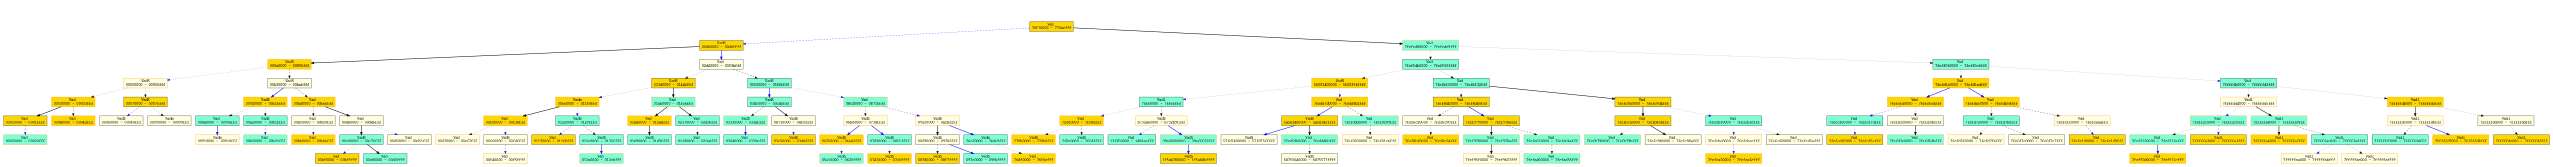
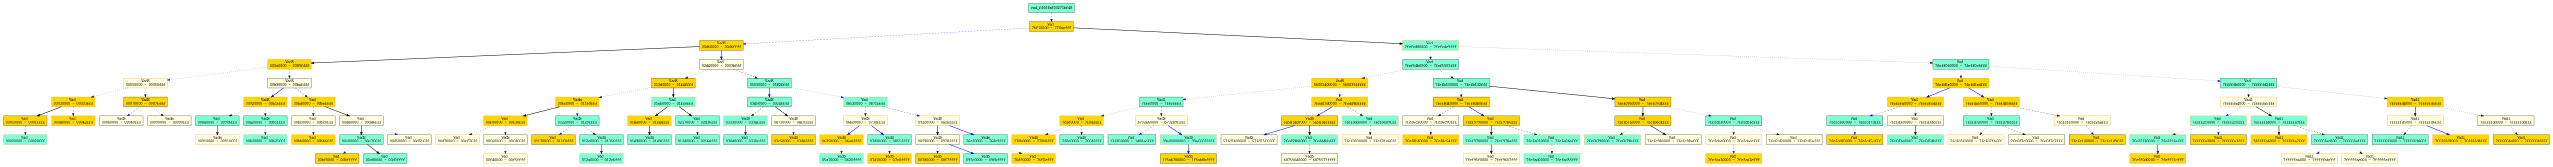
  digraph {
    rankdir=TB
    fontname="Courier Prime"
    node [color=black fillcolor=aquamarine shape=record style=filled fontname="Courier Prime"]
    edge [color=black style=dotted fontname="Courier Prime"]
    n1 [fillcolor=gold label="{ Vad \n76f10000 - 770aefff }"]
+   vad_fffffa803271bf48 [shape=box]
    n3 [fillcolor=gold label="{ VadS\n00d60000 - 00d6ffff }"]
    n4 [color=darkorange label="{ Vad \n7fefcd80000 - 7fefcde9fff }"]
    n5 [color=darkorange fillcolor=gold label="{ VadS\n000a0000 - 0089ffff }"]
    n6 [fillcolor=lightyellow label="{ Vad \n02d40000 - 0303bfff }"]
    n7 [color=darkorange fillcolor=lightyellow label="{ VadS\n00050000 - 00050fff }"]
    n8 [fillcolor=lightyellow label="{ VadS\n00b30000 - 00baffff }"]
    n9 [color=darkorange fillcolor=gold label="{ Vad \n00030000 - 00033fff }"]
    n10 [fillcolor=gold label="{ VadS\n00070000 - 0007ffff }"]
    n11 [fillcolor=gold label="{ Vad \n00010000 - 0001ffff }"]
    n12 [color=darkorange fillcolor=gold label="{ Vad \n00040000 - 00042fff }"]
    n13 [color=darkorange label="{ Vad \n00020000 - 00020fff }"]
    n14 [fillcolor=lightyellow label="{ VadS\n00060000 - 00060fff }"]
    n15 [fillcolor=lightyellow label="{ Vadm\n00090000 - 00090fff }"]
    n16 [color=darkorange fillcolor=gold label="{ VadS\n00920000 - 00a1ffff }"]
    n17 [color=darkorange fillcolor=gold label="{ Vad \n00bd0000 - 00beffff }"]
    n18 [label="{ Vad \n008a0000 - 00906fff }"]
    n19 [label="{ VadS\n00a20000 - 00b1ffff }"]
    n20 [color=darkorange fillcolor=lightyellow label="{ Vadm\n00910000 - 00910fff }"]
    n21 [color=darkorange label="{ Vad \n00b20000 - 00b21fff }"]
    n22 [fillcolor=lightyellow label="{ Vad \n00bc0000 - 00bc0fff }"]
    n23 [fillcolor=lightyellow label="{ Vad \n00d40000 - 00d46fff }"]
    n24 [color=darkorange fillcolor=gold label="{ Vad \n00bb0000 - 00bb6fff }"]
    n25 [label="{ VadS\n00c00000 - 00c7ffff }"]
    n26 [fillcolor=lightyellow label="{ Vad \n00d50000 - 00d51fff }"]
    n27 [fillcolor=gold label="{ Vad \n00bf0000 - 00bfffff }"]
    n28 [label="{ Vad \n00c80000 - 00d3ffff }"]
    n29 [fillcolor=gold label="{ VadS\n013d0000 - 0144ffff }"]
    n30 [label="{ VadS\n05030000 - 0582ffff }"]
    n31 [color=darkorange fillcolor=gold label="{ Vadm\n00fe0000 - 01160fff }"]
    n32 [color=darkorange label="{ Vad \n01eb0000 - 01fcefff }"]
    n33 [color=darkorange fillcolor=gold label="{ Vad \n00f00000 - 00f38fff }"]
    n34 [label="{ VadS\n01220000 - 0129ffff }"]
    n35 [color=darkorange fillcolor=lightyellow label="{ Vad \n00d70000 - 00ef7fff }"]
    n36 [fillcolor=lightyellow label="{ VadS\n00f60000 - 00fdffff }"]
    n37 [color=darkorange fillcolor=lightyellow label="{ Vad \n00f40000 - 00f5ffff }"]
    n38 [fillcolor=gold label="{ Vad \n01170000 - 011f8fff }"]
    n39 [label="{ VadS\n012e0000 - 0135ffff }"]
    n40 [color=darkorange label="{ Vad \n012a0000 - 012c6fff }"]
    n41 [color=darkorange fillcolor=gold label="{ Vad \n014a0000 - 01ea4fff }"]
    n42 [label="{ Vad \n02170000 - 02d36fff }"]
    n43 [label="{ VadS\n01490000 - 0149ffff }"]
    n44 [label="{ Vad \n01fd0000 - 02164fff }"]
    n45 [label="{ VadS\n03450000 - 03c4ffff }"]
    n46 [color=darkorange label="{ Vad \n08520000 - 0871ffff }"]
    n47 [color=darkorange label="{ VadS\n03330000 - 033affff }"]
    n48 [fillcolor=lightyellow label="{ VadS\n04710000 - 04f0ffff }"]
    n49 [label="{ Vad \n03040000 - 0330efff }"]
    n50 [fillcolor=gold label="{ VadS\n03c50000 - 03d4ffff }"]
    n51 [color=darkorange fillcolor=lightyellow label="{ VadS\n06be0000 - 073dffff }"]
    n52 [color=darkorange fillcolor=lightyellow label="{ VadS\n09fc0000 - 0a1bffff }"]
    n53 [color=darkorange fillcolor=gold label="{ VadS\n06250000 - 06a4ffff }"]
    n54 [label="{ VadS\n07d20000 - 0851ffff }"]
    n55 [color=darkorange label="{ VadS\n05a10000 - 0620ffff }"]
    n56 [color=darkorange fillcolor=gold label="{ VadS\n07410000 - 07c0ffff }"]
    n57 [fillcolor=lightyellow label="{ VadS\n08f90000 - 0978ffff }"]
    n58 [label="{ Vadm\n76cf0000 - 76de9fff }"]
    n59 [fillcolor=gold label="{ VadS\n08780000 - 08f7ffff }"]
    n60 [label="{ VadS\n097c0000 - 09fbffff }"]
    n61 [color=darkorange fillcolor=gold label="{ Vad \n76df0000 - 76f0efff }"]
    n62 [label="{ Vad \n7fef54b0000 - 7fef5503fff }"]
    n63 [label="{ Vad \n7feff060000 - 7feff0c6fff }"]
    n64 [color=darkorange fillcolor=gold label="{ VadS\n56003400000 - 560035fffff }"]
    n65 [label="{ Vad \n7fefb530000 - 7fefb532fff }"]
    n66 [label="{ Vadl\n7ffe0000 - 7ffeffff }"]
    n67 [color=darkorange fillcolor=gold label="{ Vad \n7fedd7d0000 - 7fedd8b2fff }"]
    n68 [color=darkorange fillcolor=gold label="{ Vad \n7efe0000 - 7f0dffff }"]
    n69 [color=darkorange fillcolor=lightyellow label="{ VadS\nb732a60000 - b732b9ffff }"]
    n70 [color=darkorange fillcolor=gold label="{ VadS\n770b0000 - 770b0fff }"]
    n71 [label="{ VadS\n7f0e0000 - 7ffdffff }"]
    n72 [label="{ Vad \n13ff00000 - 1400aefff }"]
    n73 [color=darkorange label="{ VadS\n39a00000000 - 39affffffff }"]
    n74 [fillcolor=gold label="{ VadS\n1f5ab780000 - 1f5ab8bffff }"]
    n75 [fillcolor=gold label="{ VadS\n5a5414e0000 - 5a5414fffff }"]
    n76 [color=darkorange label="{ Vad \n7fef0dd0000 - 7fef0e89fff }"]
    n77 [fillcolor=lightyellow label="{ VadS\n57fd7400000 - 57fd75fffff }"]
    n78 [color=darkorange label="{ Vad \n7fed59b0000 - 7fedd4bbfff }"]
    n79 [fillcolor=lightyellow label="{ VadS\n68755640000 - 6875577ffff }"]
    n80 [color=darkorange fillcolor=lightyellow label="{ Vad \n7fef0030000 - 7fef01c6fff }"]
    n81 [fillcolor=gold label="{ Vad \n7fef8d40000 - 7fef8db0fff }"]
    n82 [fillcolor=gold label="{ Vad \n7fefc9b0000 - 7fefc9d4fff }"]
    n83 [fillcolor=lightyellow label="{ Vad \n7fef6c20000 - 7fef6c90fff }"]
    n84 [fillcolor=gold label="{ Vad \n7fef9790000 - 7fef97b6fff }"]
    n85 [color=darkorange fillcolor=gold label="{ Vad \n7fef8bf0000 - 7fef8c54fff }"]
    n86 [color=darkorange label="{ Vad \n7fef9780000 - 7fef978afff }"]
    n87 [color=darkorange label="{ Vad \n7fefa030000 - 7fefa06afff }"]
    n88 [color=darkorange fillcolor=lightyellow label="{ Vad \n7fef95f0000 - 7fef9607fff }"]
    n89 [color=darkorange label="{ Vad \n7fefad00000 - 7fefad55fff }"]
    n90 [fillcolor=gold label="{ Vad \n7fefb7a0000 - 7fefb8c4fff }"]
    n91 [label="{ Vad \n7fefcbf0000 - 7fefcbfefff }"]
    n92 [color=darkorange label="{ Vad \n7fefb790000 - 7fefb79bfff }"]
    n93 [fillcolor=lightyellow label="{ Vad \n7fefc980000 - 7fefc98afff }"]
    n94 [color=darkorange fillcolor=lightyellow label="{ Vad \n7fefcbe0000 - 7fefcbeefff }"]
    n95 [fillcolor=lightyellow label="{ Vad \n7fefcd20000 - 7fefcd5afff }"]
    n96 [color=darkorange fillcolor=gold label="{ Vad \n7fefca20000 - 7fefca2efff }"]
    n97 [color=darkorange fillcolor=gold label="{ Vad \n7fefd5e0000 - 7fefd5edfff }"]
    n98 [label="{ Vad \n7fffffb0000 - 7fffffd2fff }"]
    n99 [color=darkorange fillcolor=gold label="{ Vad \n7fefcfa0000 - 7fefcfcdfff }"]
    n100 [color=darkorange fillcolor=gold label="{ Vad \n7fefda50000 - 7fefdb58fff }"]
    n101 [label="{ Vad \n7fefcf60000 - 7fefcf7dfff }"]
    n102 [fillcolor=lightyellow label="{ Vad \n7fefd3c0000 - 7fefd3defff }"]
    n103 [fillcolor=gold label="{ Vad \n7fefcdf0000 - 7fefcf5cfff }"]
    n104 [color=darkorange label="{ Vad \n7fefd3e0000 - 7fefd5dbfff }"]
    n105 [label="{ Vad \n7fefd720000 - 7fefd7befff }"]
    n106 [color=darkorange fillcolor=lightyellow label="{ Vad \n7fefe1e0000 - 7fefe2aafff }"]
    n107 [color=darkorange fillcolor=lightyellow label="{ Vad \n7fefd5f0000 - 7fefd71bfff }"]
    n108 [fillcolor=lightyellow label="{ Vad \n7fefd7c0000 - 7fefd7c7fff }"]
    n109 [fillcolor=gold label="{ Vad \n7fefe100000 - 7fefe1d9fff }"]
    n110 [color=darkorange fillcolor=lightyellow label="{ Vadl\n7fffffa4000 - 7fffffa5fff }"]
    n111 [color=darkorange fillcolor=gold label="{ Vadl\n7fffffdb000 - 7fffffdcfff }"]
    n112 [color=darkorange label="{ Vad \n7feff210000 - 7feff210fff }"]
    n113 [color=darkorange label="{ Vadl\n7fffffa8000 - 7fffffa9fff }"]
    n114 [color=darkorange label="{ Vad \n7feff120000 - 7feff1fafff }"]
    n115 [fillcolor=gold label="{ Vadl\n7fffffa2000 - 7fffffa3fff }"]
    n116 [color=darkorange fillcolor=gold label="{ Vad \n7feff0d0000 - 7feff11cfff }"]
    n117 [color=darkorange fillcolor=gold label="{ Vadl\n7fffffa6000 - 7fffffa7fff }"]
    n118 [label="{ Vadl\n7fffffac000 - 7fffffadfff }"]
    n119 [color=darkorange fillcolor=lightyellow label="{ Vadl\n7fffffaa000 - 7fffffabfff }"]
    n120 [color=darkorange fillcolor=lightyellow label="{ Vadl\n7fffffae000 - 7fffffaffff }"]
    n121 [color=darkorange fillcolor=lightyellow label="{ Vadl\n7fffffd5000 - 7fffffd6fff }"]
    n122 [fillcolor=lightyellow label="{ Vadl\n7fffffdd000 - 7fffffddfff }"]
    n123 [label="{ Vadl\n7fffffd3000 - 7fffffd4fff }"]
    n124 [color=darkorange fillcolor=gold label="{ Vadl\n7fffffd7000 - 7fffffd8fff }"]
    n125 [fillcolor=gold label="{ Vadl\n7fffffde000 - 7fffffdffff }"]
    n1 -> n3 [color=blue style=dashed]
    n1 -> n4 [style=bold]
+   vad_fffffa803271bf48 -> n1 [style=dashed]
    n3 -> n5 [style=bold]
    n3 -> n6 [color=blue style=bold]
    n4 -> n62
    n4 -> n63
    n5 -> n7 [color=blue]
    n5 -> n8 [style=dashed]
    n6 -> n29
    n6 -> n30 [style=dashed]
    n7 -> n9
    n7 -> n10
    n8 -> n16 [color=blue style=bold]
    n8 -> n17 [style=dashed]
    n9 -> n11 [style=bold]
    n9 -> n12 [style=dashed]
    n10 -> n14 [color=blue style=dashed]
    n10 -> n15
    n11 -> n13 [color=blue style=dashed]
    n16 -> n18
    n16 -> n19
    n17 -> n22 [style=dashed]
    n17 -> n23 [style=bold]
    n18 -> n20 [color=blue style=bold]
    n19 -> n21 [color=blue style=dashed]
    n22 -> n24 [color=blue]
    n23 -> n25 [style=bold]
    n23 -> n26 [color=blue]
    n25 -> n27 [color=blue]
    n25 -> n28 [style=bold]
    n29 -> n31
    n29 -> n32 [style=bold]
    n30 -> n45 [color=blue style=bold]
    n30 -> n46 [color=blue]
    n31 -> n33 [style=bold]
    n31 -> n34 [color=blue]
    n32 -> n41 [style=bold]
    n32 -> n42 [style=bold]
    n33 -> n35
    n33 -> n36 [color=blue]
    n34 -> n38 [color=blue style=dashed]
    n34 -> n39 [style=dashed]
    n36 -> n37 [color=blue style=dashed]
    n39 -> n40 [color=blue style=bold]
    n41 -> n43 [style=bold]
    n42 -> n44
    n45 -> n47 [style=dashed]
    n45 -> n48 [style=bold]
    n46 -> n51 [style=dashed]
    n46 -> n52 [color=blue style=dashed]
    n47 -> n49 [color=blue style=bold]
    n48 -> n50 [color=blue]
    n51 -> n53 [color=blue style=bold]
    n51 -> n54 [color=blue style=bold]
    n52 -> n57 [style=bold]
    n52 -> n58 [color=blue style=bold]
    n53 -> n55 [color=blue]
    n54 -> n56
    n57 -> n59 [style=dashed]
    n57 -> n60 [color=blue style=bold]
    n58 -> n61
    n62 -> n64
    n62 -> n65
    n63 -> n97
    n63 -> n98 [color=blue]
    n64 -> n66 [color=blue]
    n64 -> n67 [color=blue]
    n65 -> n81
    n65 -> n82 [style=bold]
    n66 -> n68 [color=blue]
    n66 -> n69 [style=dashed]
    n67 -> n75 [color=blue style=bold]
    n67 -> n76 [style=dashed]
    n68 -> n70
    n68 -> n71 [style=dashed]
    n69 -> n72 [color=blue style=dashed]
    n69 -> n73 [color=blue style=bold]
    n73 -> n74 [color=blue style=bold]
    n75 -> n77 [color=blue style=bold]
    n75 -> n78 [style=bold]
    n76 -> n80 [style=dashed]
    n78 -> n79 [style=dashed]
    n81 -> n83 [style=dashed]
    n81 -> n84 [color=blue style=bold]
    n82 -> n90 [style=bold]
    n82 -> n91 [color=blue]
    n83 -> n85
    n84 -> n86 [style=bold]
    n84 -> n87 [style=dashed]
    n86 -> n88 [style=bold]
    n87 -> n89 [style=dashed]
    n90 -> n92
    n90 -> n93 [style=bold]
    n91 -> n94 [color=blue]
    n91 -> n95
    n94 -> n96 [color=blue style=dashed]
    n97 -> n99 [color=blue style=bold]
    n97 -> n100 [color=blue style=bold]
    n98 -> n110
    n98 -> n111
    n99 -> n101 [color=blue style=dashed]
    n99 -> n102
    n100 -> n105 [style=dashed]
    n100 -> n106 [style=dashed]
    n101 -> n103 [color=blue]
    n102 -> n104 [style=bold]
    n105 -> n107
    n105 -> n108 [style=dashed]
    n106 -> n109 [color=blue style=dashed]
    n110 -> n112 [color=blue]
    n110 -> n113 [style=bold]
    n111 -> n121 [style=bold]
    n111 -> n122
    n112 -> n114
    n112 -> n115 [color=blue style=dashed]
    n113 -> n117 [style=bold]
    n113 -> n118 [style=dashed]
    n114 -> n116 [color=blue style=bold]
    n118 -> n119 [color=blue]
    n118 -> n120
    n121 -> n123 [style=dashed]
    n121 -> n124 [color=blue style=bold]
    n122 -> n125
  }
